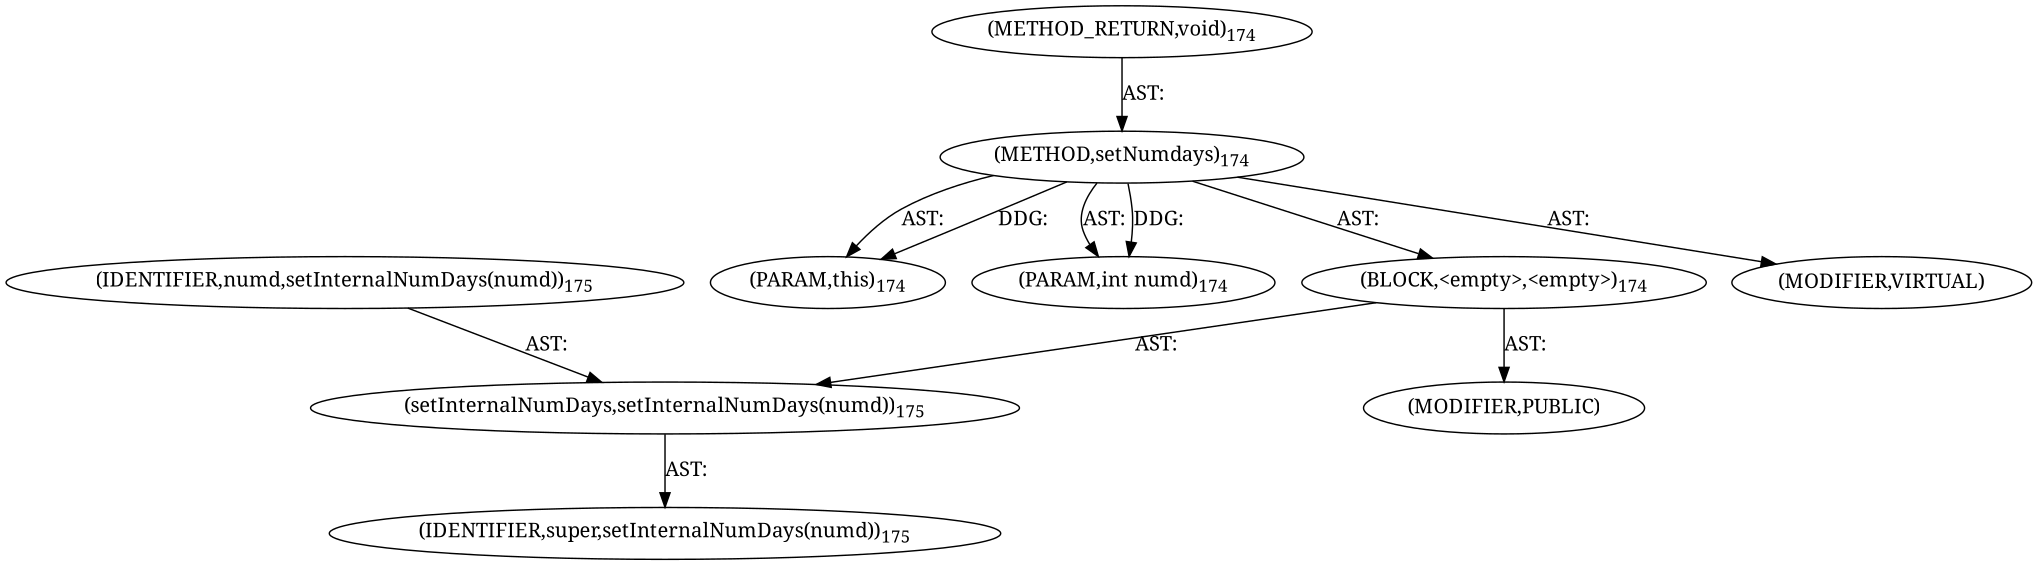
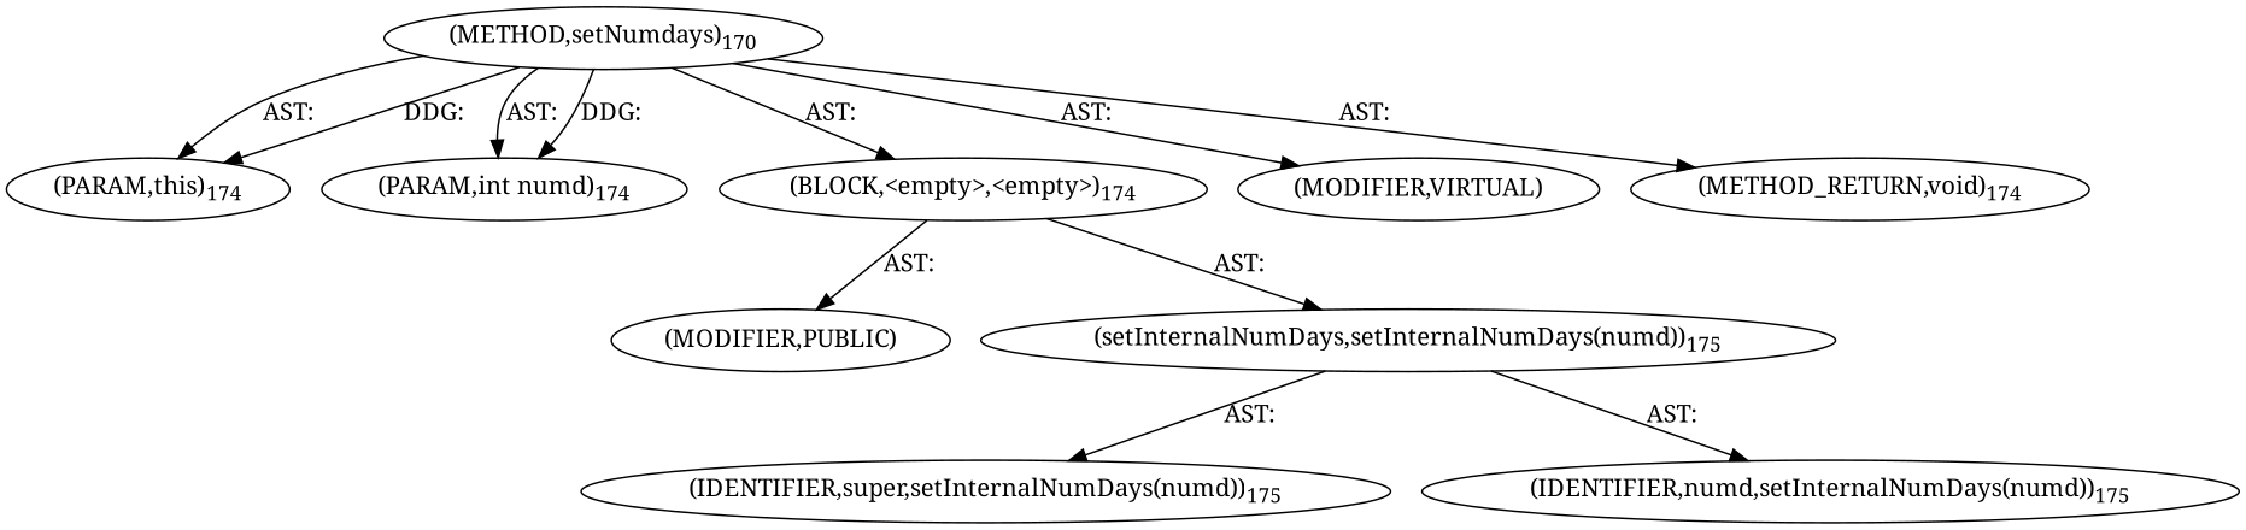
  digraph {
    fontname="Noto Serif"
    node [fontname="Noto Serif"]
    edge [fontname="Noto Serif"]
-   n1 [label=<(METHOD,setNumdays)<SUB>174</SUB>>]
+   n1 [label=<(METHOD,setNumdays)<SUB>170</SUB>>]
    n2 [label=<(PARAM,this)<SUB>174</SUB>>]
    n3 [label=<(PARAM,int numd)<SUB>174</SUB>>]
    n4 [label=<(BLOCK,&lt;empty&gt;,&lt;empty&gt;)<SUB>174</SUB>>]
    n5 [label=<(MODIFIER,VIRTUAL)>]
    n6 [label=<(METHOD_RETURN,void)<SUB>174</SUB>>]
    n7 [label=<(MODIFIER,PUBLIC)>]
    n8 [label=<(setInternalNumDays,setInternalNumDays(numd))<SUB>175</SUB>>]
    n9 [label=<(IDENTIFIER,super,setInternalNumDays(numd))<SUB>175</SUB>>]
    n10 [label=<(IDENTIFIER,numd,setInternalNumDays(numd))<SUB>175</SUB>>]
    n1 -> n2 [label="AST: "]
    n1 -> n2 [label="DDG: "]
    n1 -> n3 [label="AST: "]
    n1 -> n3 [label="DDG: "]
    n1 -> n4 [label="AST: "]
    n1 -> n5 [label="AST: "]
-   n6 -> n1 [label="AST: "]
+   n1 -> n6 [label="AST: "]
    n4 -> n7 [label="AST: "]
    n4 -> n8 [label="AST: "]
    n8 -> n9 [label="AST: "]
-   n10 -> n8 [label="AST: "]
+   n8 -> n10 [label="AST: "]
  }
